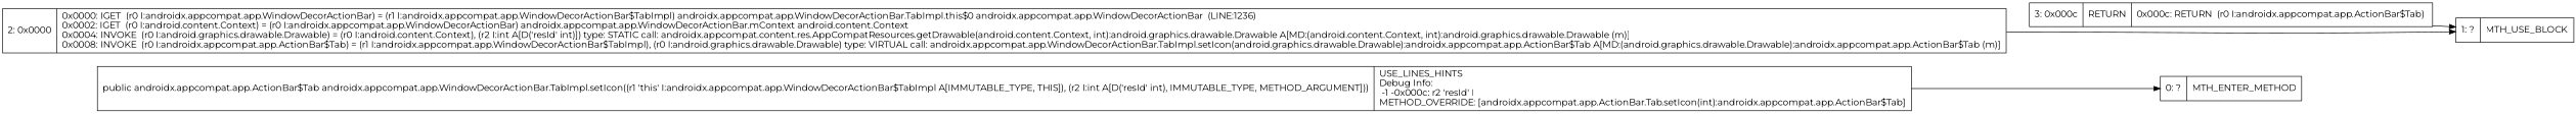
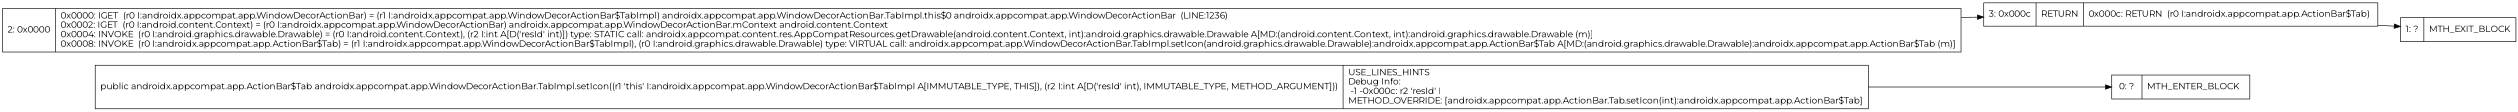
  digraph {
    fontname=Montserrat
    rankdir=LR
    node [fontname=Montserrat shape=record]
    edge [fontname=Montserrat]
-   n1 [label="{0\:\ ?|MTH_ENTER_METHOD\l}"]
+   n1 [label="{0\:\ ?|MTH_ENTER_BLOCK\l}"]
    n2 [label="{2\:\ 0x0000|0x0000: IGET  (r0 I:androidx.appcompat.app.WindowDecorActionBar) = (r1 I:androidx.appcompat.app.WindowDecorActionBar$TabImpl) androidx.appcompat.app.WindowDecorActionBar.TabImpl.this$0 androidx.appcompat.app.WindowDecorActionBar  (LINE:1236)\l0x0002: IGET  (r0 I:android.content.Context) = (r0 I:androidx.appcompat.app.WindowDecorActionBar) androidx.appcompat.app.WindowDecorActionBar.mContext android.content.Context \l0x0004: INVOKE  (r0 I:android.graphics.drawable.Drawable) = (r0 I:android.content.Context), (r2 I:int A[D('resId' int)]) type: STATIC call: androidx.appcompat.content.res.AppCompatResources.getDrawable(android.content.Context, int):android.graphics.drawable.Drawable A[MD:(android.content.Context, int):android.graphics.drawable.Drawable (m)]\l0x0008: INVOKE  (r0 I:androidx.appcompat.app.ActionBar$Tab) = (r1 I:androidx.appcompat.app.WindowDecorActionBar$TabImpl), (r0 I:android.graphics.drawable.Drawable) type: VIRTUAL call: androidx.appcompat.app.WindowDecorActionBar.TabImpl.setIcon(android.graphics.drawable.Drawable):androidx.appcompat.app.ActionBar$Tab A[MD:(android.graphics.drawable.Drawable):androidx.appcompat.app.ActionBar$Tab (m)]\l}"]
    n3 [label="{3\:\ 0x000c|RETURN\l|0x000c: RETURN  (r0 I:androidx.appcompat.app.ActionBar$Tab) \l}"]
-   n4 [label="{1\:\ ?|MTH_USE_BLOCK\l}"]
+   n4 [label="{1\:\ ?|MTH_EXIT_BLOCK\l}"]
    n5 [label="{public androidx.appcompat.app.ActionBar$Tab androidx.appcompat.app.WindowDecorActionBar.TabImpl.setIcon((r1 'this' I:androidx.appcompat.app.WindowDecorActionBar$TabImpl A[IMMUTABLE_TYPE, THIS]), (r2 I:int A[D('resId' int), IMMUTABLE_TYPE, METHOD_ARGUMENT]))  | USE_LINES_HINTS\lDebug Info:\l  \-1 \-0x000c: r2 'resId' I\lMETHOD_OVERRIDE: [androidx.appcompat.app.ActionBar.Tab.setIcon(int):androidx.appcompat.app.ActionBar$Tab]\l}"]
-   n2 -> n4
+   n2 -> n3
    n3 -> n4
    n5 -> n1
  }
